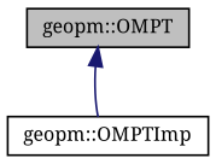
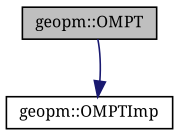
  digraph {
    fontname="Noto Serif"
    node [color=black fontname="Noto Serif" fontsize=10 shape=record style=filled]
    n1 [fillcolor=grey75 fontcolor=black height=0.2 label="geopm::OMPT" width=0.4]
    n2 [fillcolor=white height=0.2 label="geopm::OMPTImp" width=0.4]
-   n1 -> n2 [color=midnightblue dir=back fontname="Noto Serif" fontsize=10 labelfontname=Helvetica labelfontsize=10 style=solid]
+   n2 -> n1 [color=midnightblue dir=back fontname="Noto Serif" fontsize=10 labelfontname=Helvetica labelfontsize=10 style=solid]
  }
